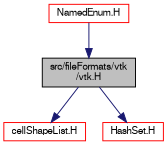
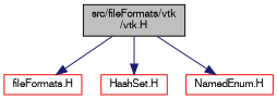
  digraph {
    node [color=red fontname=FreeSans fontsize=10 shape=record]
    edge [color=midnightblue fontname=FreeSans fontsize=10 labelfontname=FreeSans labelfontsize=10 style=solid]
    n1 [color=black fillcolor=grey75 fontcolor=black height=0.2 label="src/fileFormats/vtk\l/vtk.H" style=filled width=0.4]
-   n2 [height=0.2 label="cellShapeList.H" width=0.4]
+   n2 [height=0.2 label="fileFormats.H" width=0.4]
    n3 [height=0.2 label="HashSet.H" width=0.4]
    n4 [height=0.2 label="NamedEnum.H" width=0.4]
    n1 -> n2
    n1 -> n3
-   n4 -> n1
+   n1 -> n4
  }
